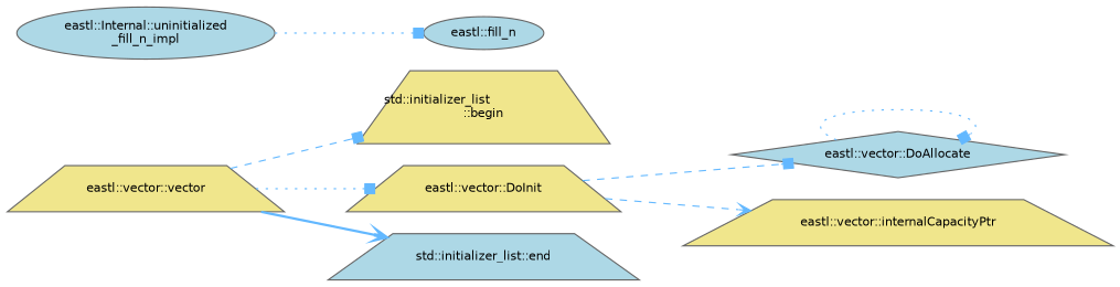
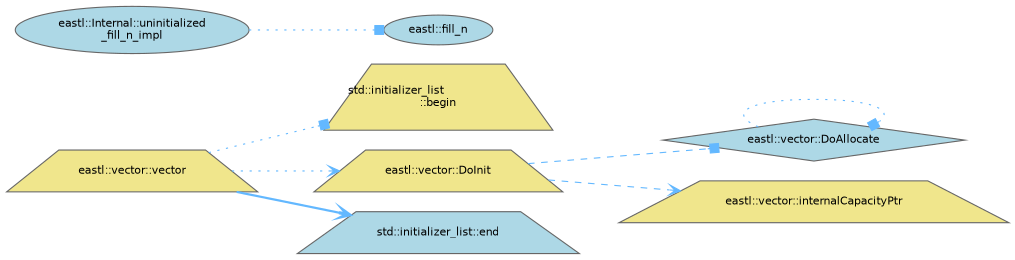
  digraph {
    rankdir=LR
    node [color=grey40 fillcolor=khaki fontname=Helvetica fontsize=10 shape=trapezium style=filled]
    edge [arrowhead=box color=steelblue1 fontname=Helvetica fontsize=10 labelfontname=Helvetica labelfontsize=10 style=dotted]
    n1 [color=gray40 fontcolor=black height=0.2 label="eastl::vector::vector" width=0.4]
    n2 [height=0.2 label="std::initializer_list\l::begin" width=0.4]
    n3 [height=0.2 label="eastl::vector::DoInit" width=0.4]
    n4 [fillcolor=lightblue height=0.2 label="std::initializer_list::end" width=0.4]
    n5 [fillcolor=lightblue height=0.2 label="eastl::vector::DoAllocate" shape=diamond width=0.4]
    n6 [height=0.2 label="eastl::vector::internalCapacityPtr" width=0.4]
    n7 [fillcolor=lightblue height=0.2 label="eastl::Internal::uninitialized\l_fill_n_impl" shape=ellipse width=0.4]
    n8 [fillcolor=lightblue height=0.2 label="eastl::fill_n" shape=ellipse width=0.4]
-   n1 -> n2 [style=dashed]
-   n1 -> n3
+   n1 -> n2
+   n1 -> n3 [arrowhead=vee]
    n1 -> n4 [arrowhead=vee style=bold]
    n3 -> n5 [style=dashed]
    n3 -> n6 [arrowhead=vee style=dashed]
    n5 -> n5
    n7 -> n8
  }
